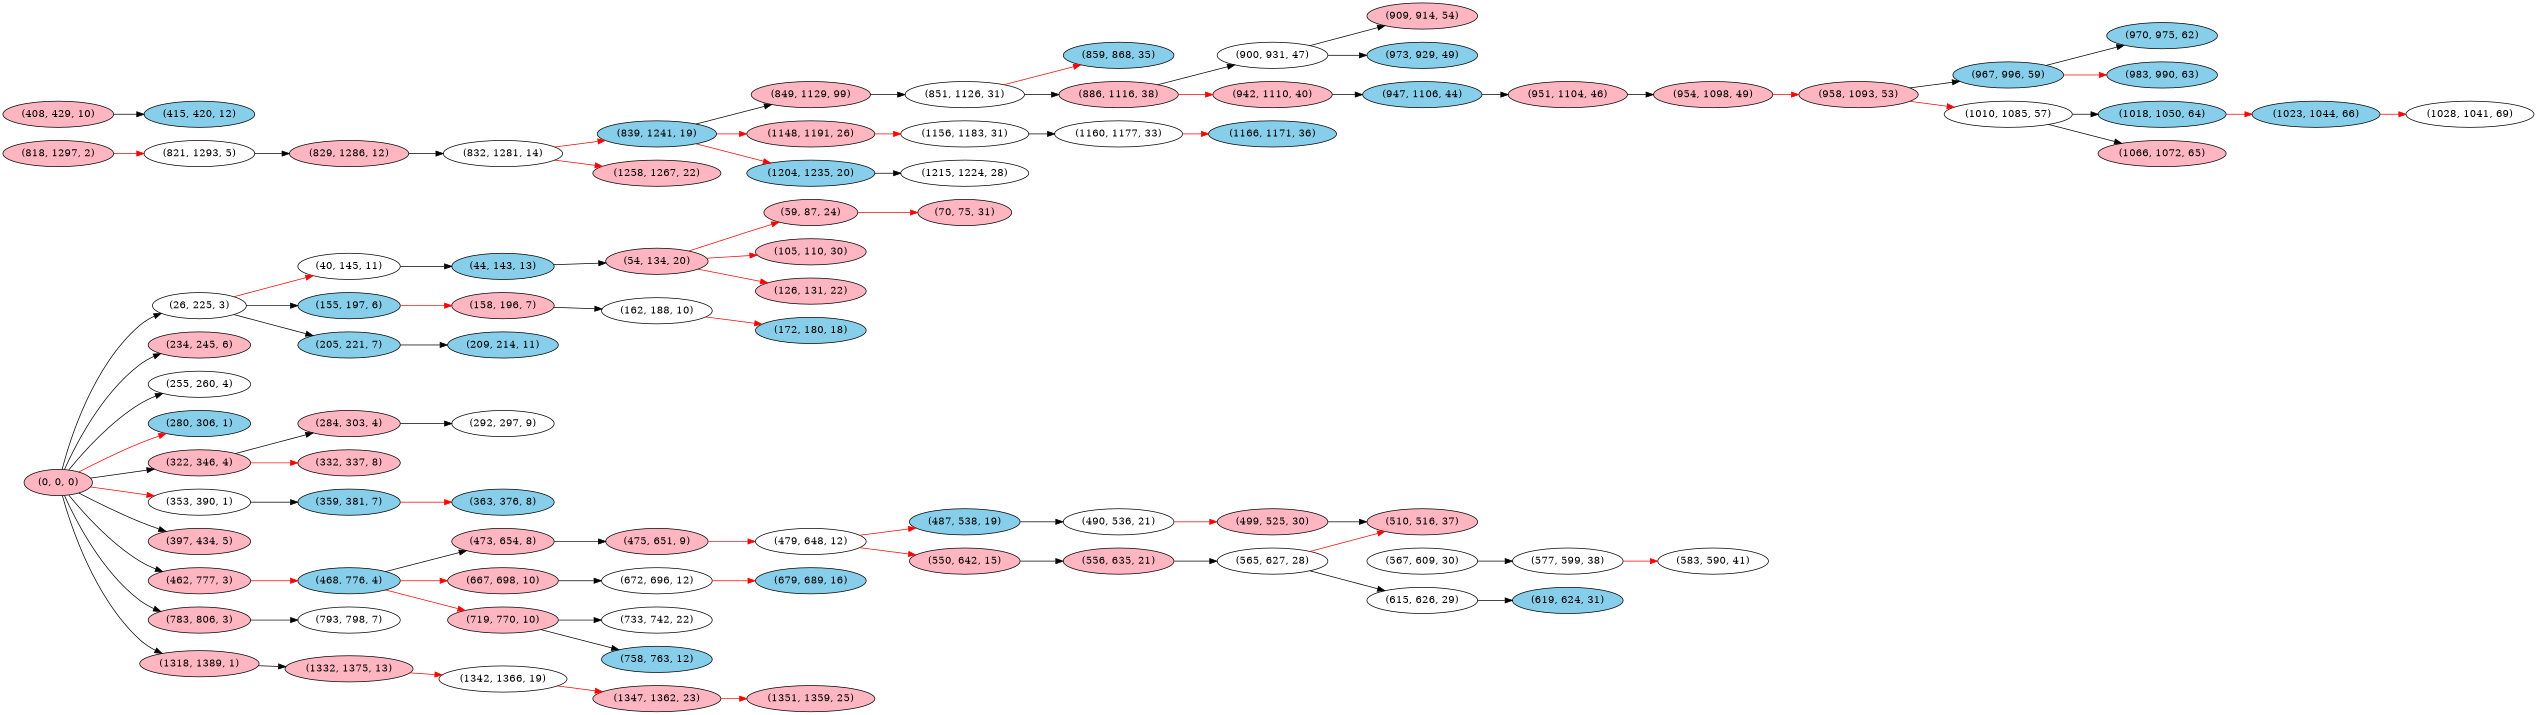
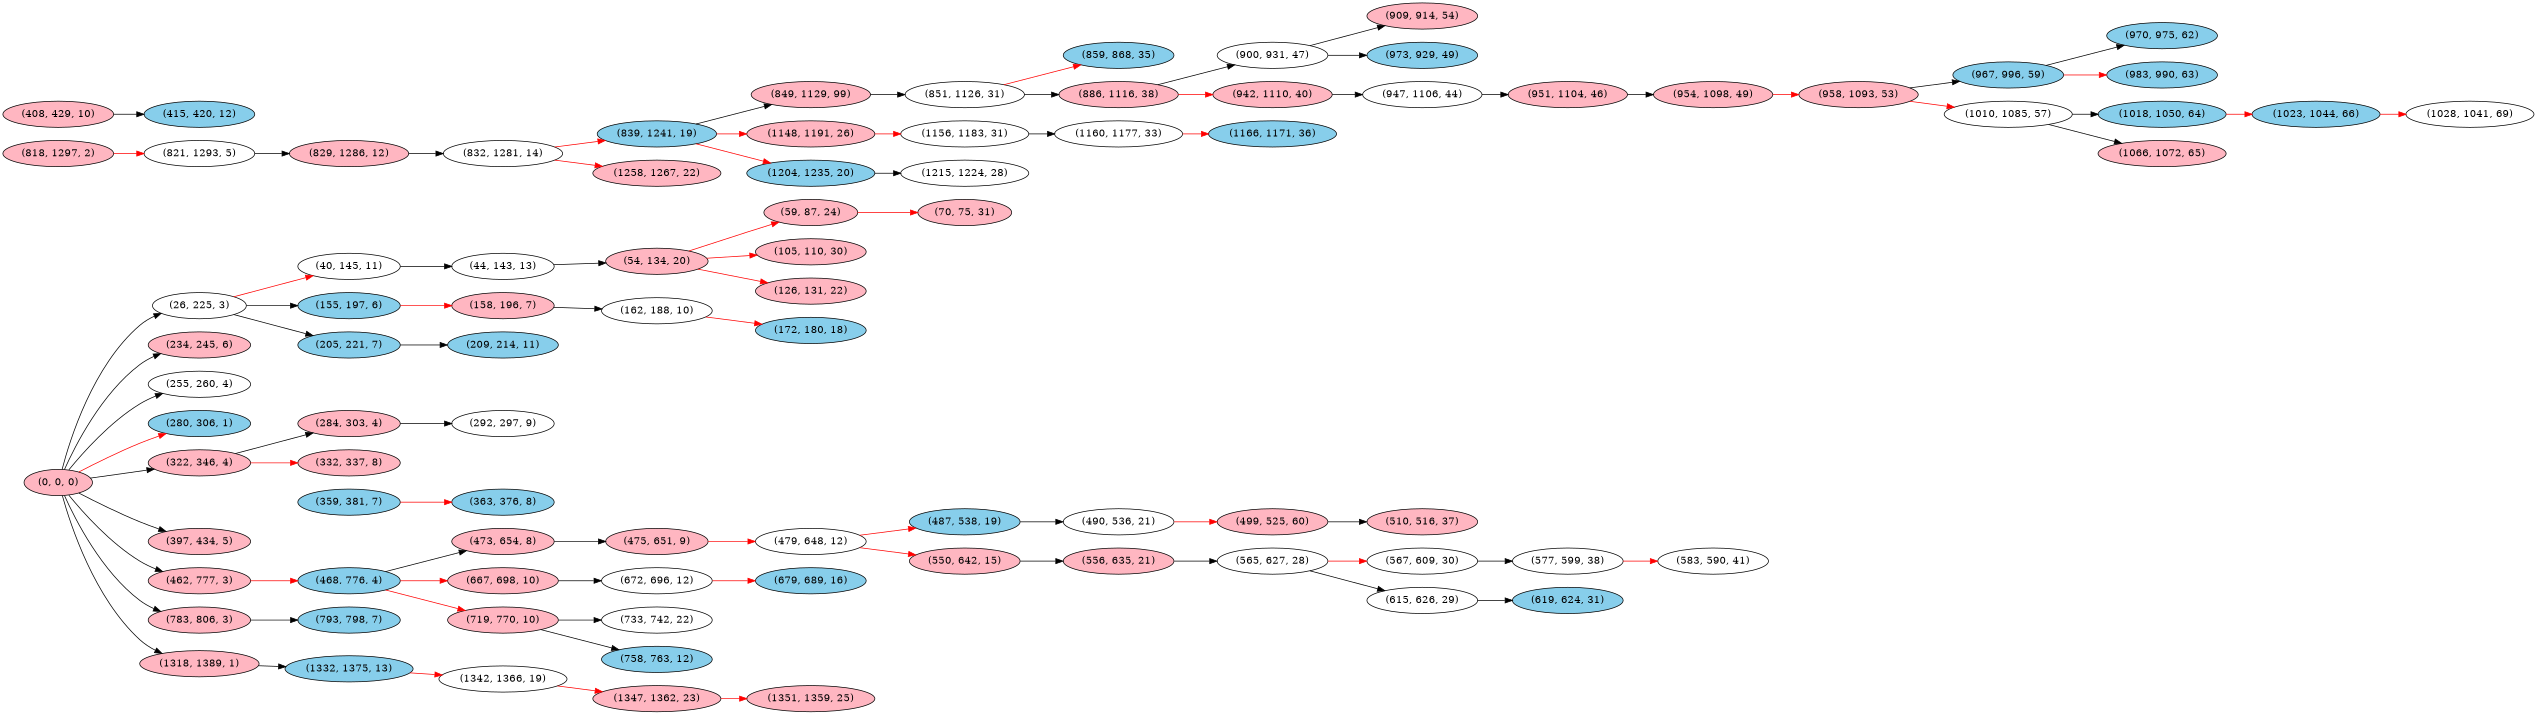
  digraph {
    rankdir=LR
    node [fillcolor=lightpink style=filled]
    edge [color=black]
    "(26, 225, 3)" [fillcolor=white]
    "(0, 0, 0)"
    "(234, 245, 6)"
    "(255, 260, 4)" [fillcolor=white]
    "(280, 306, 1)" [fillcolor=skyblue]
    "(322, 346, 4)"
-   "(353, 390, 1)" [fillcolor=white]
    "(397, 434, 5)"
    "(462, 777, 3)"
    "(783, 806, 3)"
    "(1318, 1389, 1)"
    "(40, 145, 11)" [fillcolor=white]
    "(155, 197, 6)" [fillcolor=skyblue]
    "(205, 221, 7)" [fillcolor=skyblue]
    "(284, 303, 4)"
    "(332, 337, 8)"
    "(359, 381, 7)" [fillcolor=skyblue]
    "(468, 776, 4)" [fillcolor=skyblue]
-   "(793, 798, 7)" [fillcolor=white]
+   "(793, 798, 7)" [fillcolor=skyblue]
    "(821, 1293, 5)" [fillcolor=white]
    "(818, 1297, 2)"
-   "(1332, 1375, 13)"
-   "(44, 143, 13)" [fillcolor=skyblue]
+   "(1332, 1375, 13)" [fillcolor=skyblue]
+   "(44, 143, 13)" [fillcolor=white]
    "(158, 196, 7)"
    "(209, 214, 11)" [fillcolor=skyblue]
    "(54, 134, 20)"
    "(59, 87, 24)"
    "(105, 110, 30)"
    "(126, 131, 22)"
    "(70, 75, 31)"
    "(162, 188, 10)" [fillcolor=white]
    "(172, 180, 18)" [fillcolor=skyblue]
    "(292, 297, 9)" [fillcolor=white]
    "(363, 376, 8)" [fillcolor=skyblue]
    "(415, 420, 12)" [fillcolor=skyblue]
    "(408, 429, 10)"
    "(473, 654, 8)"
    "(667, 698, 10)"
    "(719, 770, 10)"
    "(475, 651, 9)"
    "(672, 696, 12)" [fillcolor=white]
    "(733, 742, 22)" [fillcolor=white]
    "(758, 763, 12)" [fillcolor=skyblue]
    "(479, 648, 12)" [fillcolor=white]
    "(487, 538, 19)" [fillcolor=skyblue]
    "(550, 642, 15)"
    "(490, 536, 21)" [fillcolor=white]
    "(556, 635, 21)"
-   "(499, 525, 30)"
+   "(499, 525, 30)" [label="(499, 525, 60)"]
    "(510, 516, 37)"
    "(565, 627, 28)" [fillcolor=white]
    "(567, 609, 30)" [fillcolor=white]
    "(615, 626, 29)" [fillcolor=white]
    "(577, 599, 38)" [fillcolor=white]
    "(619, 624, 31)" [fillcolor=skyblue]
    "(583, 590, 41)" [fillcolor=white]
    "(679, 689, 16)" [fillcolor=skyblue]
    "(829, 1286, 12)"
    "(832, 1281, 14)" [fillcolor=white]
    "(839, 1241, 19)" [fillcolor=skyblue]
    "(1258, 1267, 22)"
    n62 [label="(849, 1129, 99)"]
    "(1148, 1191, 26)"
    "(1204, 1235, 20)" [fillcolor=skyblue]
    "(851, 1126, 31)" [fillcolor=white]
    "(1156, 1183, 31)" [fillcolor=white]
    "(1215, 1224, 28)" [fillcolor=white]
    "(859, 868, 35)" [fillcolor=skyblue]
    "(886, 1116, 38)"
    "(900, 931, 47)" [fillcolor=white]
    "(942, 1110, 40)"
    "(909, 914, 54)"
    n73 [fillcolor=skyblue label="(973, 929, 49)"]
-   "(947, 1106, 44)" [fillcolor=skyblue]
+   "(947, 1106, 44)" [fillcolor=white]
    "(951, 1104, 46)"
    "(954, 1098, 49)"
    "(958, 1093, 53)"
    "(967, 996, 59)" [fillcolor=skyblue]
    "(1010, 1085, 57)" [fillcolor=white]
    "(970, 975, 62)" [fillcolor=skyblue]
    "(983, 990, 63)" [fillcolor=skyblue]
    "(1018, 1050, 64)" [fillcolor=skyblue]
    "(1066, 1072, 65)"
    "(1023, 1044, 66)" [fillcolor=skyblue]
    "(1028, 1041, 69)" [fillcolor=white]
    "(1160, 1177, 33)" [fillcolor=white]
    "(1166, 1171, 36)" [fillcolor=skyblue]
    "(1342, 1366, 19)" [fillcolor=white]
    "(1347, 1362, 23)"
    "(1351, 1359, 25)"
    "(26, 225, 3)" -> "(40, 145, 11)" [color=red]
    "(26, 225, 3)" -> "(155, 197, 6)"
    "(26, 225, 3)" -> "(205, 221, 7)"
    "(0, 0, 0)" -> "(26, 225, 3)"
    "(0, 0, 0)" -> "(234, 245, 6)"
    "(0, 0, 0)" -> "(255, 260, 4)"
    "(0, 0, 0)" -> "(280, 306, 1)" [color=red]
    "(0, 0, 0)" -> "(322, 346, 4)"
-   "(0, 0, 0)" -> "(353, 390, 1)" [color=red]
    "(0, 0, 0)" -> "(397, 434, 5)"
    "(0, 0, 0)" -> "(462, 777, 3)"
    "(0, 0, 0)" -> "(783, 806, 3)"
    "(0, 0, 0)" -> "(1318, 1389, 1)"
    "(322, 346, 4)" -> "(284, 303, 4)"
    "(322, 346, 4)" -> "(332, 337, 8)" [color=red]
-   "(353, 390, 1)" -> "(359, 381, 7)"
    "(462, 777, 3)" -> "(468, 776, 4)" [color=red]
    "(783, 806, 3)" -> "(793, 798, 7)"
    "(1318, 1389, 1)" -> "(1332, 1375, 13)"
    "(40, 145, 11)" -> "(44, 143, 13)"
    "(155, 197, 6)" -> "(158, 196, 7)" [color=red]
    "(205, 221, 7)" -> "(209, 214, 11)"
    "(284, 303, 4)" -> "(292, 297, 9)"
    "(359, 381, 7)" -> "(363, 376, 8)" [color=red]
    "(468, 776, 4)" -> "(473, 654, 8)"
    "(468, 776, 4)" -> "(667, 698, 10)" [color=red]
    "(468, 776, 4)" -> "(719, 770, 10)" [color=red]
    "(821, 1293, 5)" -> "(829, 1286, 12)"
    "(818, 1297, 2)" -> "(821, 1293, 5)" [color=red]
    "(1332, 1375, 13)" -> "(1342, 1366, 19)" [color=red]
    "(44, 143, 13)" -> "(54, 134, 20)"
    "(158, 196, 7)" -> "(162, 188, 10)"
    "(54, 134, 20)" -> "(59, 87, 24)" [color=red]
    "(54, 134, 20)" -> "(105, 110, 30)" [color=red]
    "(54, 134, 20)" -> "(126, 131, 22)" [color=red]
    "(59, 87, 24)" -> "(70, 75, 31)" [color=red]
    "(162, 188, 10)" -> "(172, 180, 18)" [color=red]
    "(408, 429, 10)" -> "(415, 420, 12)"
    "(473, 654, 8)" -> "(475, 651, 9)"
    "(667, 698, 10)" -> "(672, 696, 12)"
    "(719, 770, 10)" -> "(733, 742, 22)"
    "(719, 770, 10)" -> "(758, 763, 12)"
    "(475, 651, 9)" -> "(479, 648, 12)" [color=red]
    "(672, 696, 12)" -> "(679, 689, 16)" [color=red]
    "(479, 648, 12)" -> "(487, 538, 19)" [color=red]
    "(479, 648, 12)" -> "(550, 642, 15)" [color=red]
    "(487, 538, 19)" -> "(490, 536, 21)"
    "(550, 642, 15)" -> "(556, 635, 21)"
    "(490, 536, 21)" -> "(499, 525, 30)" [color=red]
    "(556, 635, 21)" -> "(565, 627, 28)"
    "(499, 525, 30)" -> "(510, 516, 37)"
-   "(565, 627, 28)" -> "(510, 516, 37)" [color=red]
+   "(565, 627, 28)" -> "(567, 609, 30)" [color=red]
    "(565, 627, 28)" -> "(615, 626, 29)"
    "(567, 609, 30)" -> "(577, 599, 38)"
    "(615, 626, 29)" -> "(619, 624, 31)"
    "(577, 599, 38)" -> "(583, 590, 41)" [color=red]
    "(829, 1286, 12)" -> "(832, 1281, 14)"
    "(832, 1281, 14)" -> "(839, 1241, 19)" [color=red]
    "(832, 1281, 14)" -> "(1258, 1267, 22)" [color=red]
    "(839, 1241, 19)" -> n62
    "(839, 1241, 19)" -> "(1148, 1191, 26)" [color=red]
    "(839, 1241, 19)" -> "(1204, 1235, 20)" [color=red]
    n62 -> "(851, 1126, 31)"
    "(1148, 1191, 26)" -> "(1156, 1183, 31)" [color=red]
    "(1204, 1235, 20)" -> "(1215, 1224, 28)"
    "(851, 1126, 31)" -> "(859, 868, 35)" [color=red]
    "(851, 1126, 31)" -> "(886, 1116, 38)"
    "(1156, 1183, 31)" -> "(1160, 1177, 33)"
    "(886, 1116, 38)" -> "(900, 931, 47)"
    "(886, 1116, 38)" -> "(942, 1110, 40)" [color=red]
    "(900, 931, 47)" -> "(909, 914, 54)"
    "(900, 931, 47)" -> n73
    "(942, 1110, 40)" -> "(947, 1106, 44)"
    "(947, 1106, 44)" -> "(951, 1104, 46)"
    "(951, 1104, 46)" -> "(954, 1098, 49)"
    "(954, 1098, 49)" -> "(958, 1093, 53)" [color=red]
    "(958, 1093, 53)" -> "(967, 996, 59)"
    "(958, 1093, 53)" -> "(1010, 1085, 57)" [color=red]
    "(967, 996, 59)" -> "(970, 975, 62)"
    "(967, 996, 59)" -> "(983, 990, 63)" [color=red]
    "(1010, 1085, 57)" -> "(1018, 1050, 64)"
    "(1010, 1085, 57)" -> "(1066, 1072, 65)"
    "(1018, 1050, 64)" -> "(1023, 1044, 66)" [color=red]
    "(1023, 1044, 66)" -> "(1028, 1041, 69)" [color=red]
    "(1160, 1177, 33)" -> "(1166, 1171, 36)" [color=red]
    "(1342, 1366, 19)" -> "(1347, 1362, 23)" [color=red]
    "(1347, 1362, 23)" -> "(1351, 1359, 25)" [color=red]
  }
